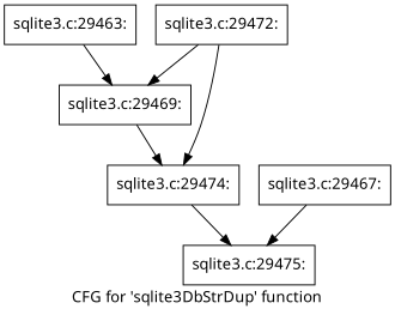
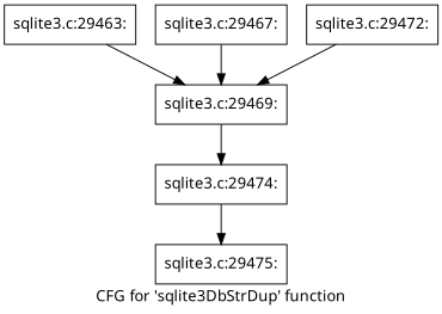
  digraph {
    fontname="Noto Sans"
    label="CFG for 'sqlite3DbStrDup' function"
    node [fontname="Noto Sans" shape=record]
    edge [fontname="Noto Sans"]
    n1 [label="{sqlite3.c:29463:}"]
    n2 [label="{sqlite3.c:29469:}"]
    n3 [label="{sqlite3.c:29467:}"]
    n4 [label="{sqlite3.c:29475:}"]
    n5 [label="{sqlite3.c:29474:}"]
    n6 [label="{sqlite3.c:29472:}"]
    n1 -> n2
    n2 -> n5
-   n3 -> n4
+   n3 -> n2
    n5 -> n4
    n6 -> n2
-   n6 -> n5
  }
